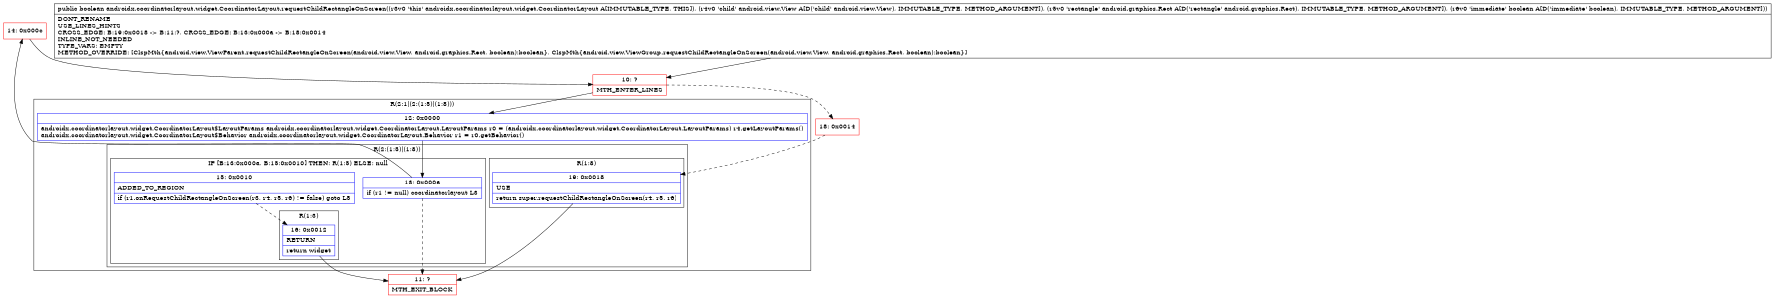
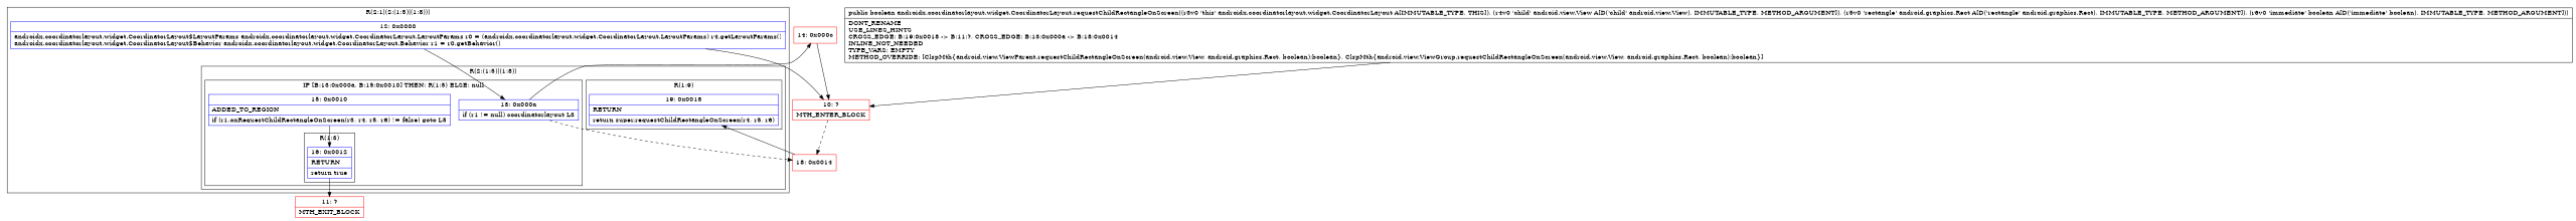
  digraph {
    node [color=blue shape=record]
-   n1 [label="{16\:\ 0x0012|RETURN\l|return widget\l}"]
+   n1 [label="{16\:\ 0x0012|RETURN\l|return true\l}"]
    n2 [label="{13\:\ 0x000a|if (r1 != null) coordinatorlayout L3\l}"]
    n3 [label="{15\:\ 0x0010|ADDED_TO_REGION\l|if (r1.onRequestChildRectangleOnScreen(r3, r4, r5, r6) != false) goto L5\l}"]
-   n4 [label="{19\:\ 0x0018|USE\l|return super.requestChildRectangleOnScreen(r4, r5, r6)\l}"]
+   n4 [label="{19\:\ 0x0018|RETURN\l|return super.requestChildRectangleOnScreen(r4, r5, r6)\l}"]
    n5 [label="{12\:\ 0x0000|androidx.coordinatorlayout.widget.CoordinatorLayout$LayoutParams androidx.coordinatorlayout.widget.CoordinatorLayout.LayoutParams r0 = (androidx.coordinatorlayout.widget.CoordinatorLayout.LayoutParams) r4.getLayoutParams()\landroidx.coordinatorlayout.widget.CoordinatorLayout$Behavior androidx.coordinatorlayout.widget.CoordinatorLayout.Behavior r1 = r0.getBehavior()\l}"]
    n6 [color=red label="{11\:\ ?|MTH_EXIT_BLOCK\l}"]
    n7 [color=red label="{14\:\ 0x000c}"]
    n8 [color=red label="{18\:\ 0x0014}"]
-   n9 [color=red label="{10\:\ ?|MTH_ENTER_LINES\l}"]
+   n9 [color=red label="{10\:\ ?|MTH_ENTER_BLOCK\l}"]
    n10 [label="{public boolean androidx.coordinatorlayout.widget.CoordinatorLayout.requestChildRectangleOnScreen((r3v0 'this' androidx.coordinatorlayout.widget.CoordinatorLayout A[IMMUTABLE_TYPE, THIS]), (r4v0 'child' android.view.View A[D('child' android.view.View), IMMUTABLE_TYPE, METHOD_ARGUMENT]), (r5v0 'rectangle' android.graphics.Rect A[D('rectangle' android.graphics.Rect), IMMUTABLE_TYPE, METHOD_ARGUMENT]), (r6v0 'immediate' boolean A[D('immediate' boolean), IMMUTABLE_TYPE, METHOD_ARGUMENT]))  | DONT_RENAME\lUSE_LINES_HINTS\lCROSS_EDGE: B:19:0x0018 \-\> B:11:?, CROSS_EDGE: B:13:0x000a \-\> B:18:0x0014\lINLINE_NOT_NEEDED\lTYPE_VARS: EMPTY\lMETHOD_OVERRIDE: [ClspMth\{android.view.ViewParent.requestChildRectangleOnScreen(android.view.View, android.graphics.Rect, boolean):boolean\}, ClspMth\{android.view.ViewGroup.requestChildRectangleOnScreen(android.view.View, android.graphics.Rect, boolean):boolean\}]\l}" color=""]
    subgraph cluster_1 {
      label="R(2:1|(2:(1:5)|(1:8)))"
      n5
      subgraph cluster_2 {
        label="R(2:(1:5)|(1:8))"
        subgraph cluster_3 {
          label="IF [B:13:0x000a, B:15:0x0010] THEN: R(1:5) ELSE: null"
          n2
          n3
          subgraph cluster_4 {
            label="R(1:3)"
            n1
          }
        }
        subgraph cluster_5 {
-         label="R(1:8)"
+         label="R(1:9)"
          n4
        }
      }
    }
    n1 -> n6
    n2 -> n7
-   n2 -> n6 [style=dashed]
-   n3 -> n1 [style=dashed]
-   n4 -> n6
+   n2 -> n8 [style=dashed]
+   n3 -> n1
    n5 -> n2
    n7 -> n9
-   n8 -> n4 [style=dashed]
-   n9 -> n5
+   n8 -> n4
+   n5 -> n9
    n9 -> n8 [style=dashed]
    n10 -> n9
  }
